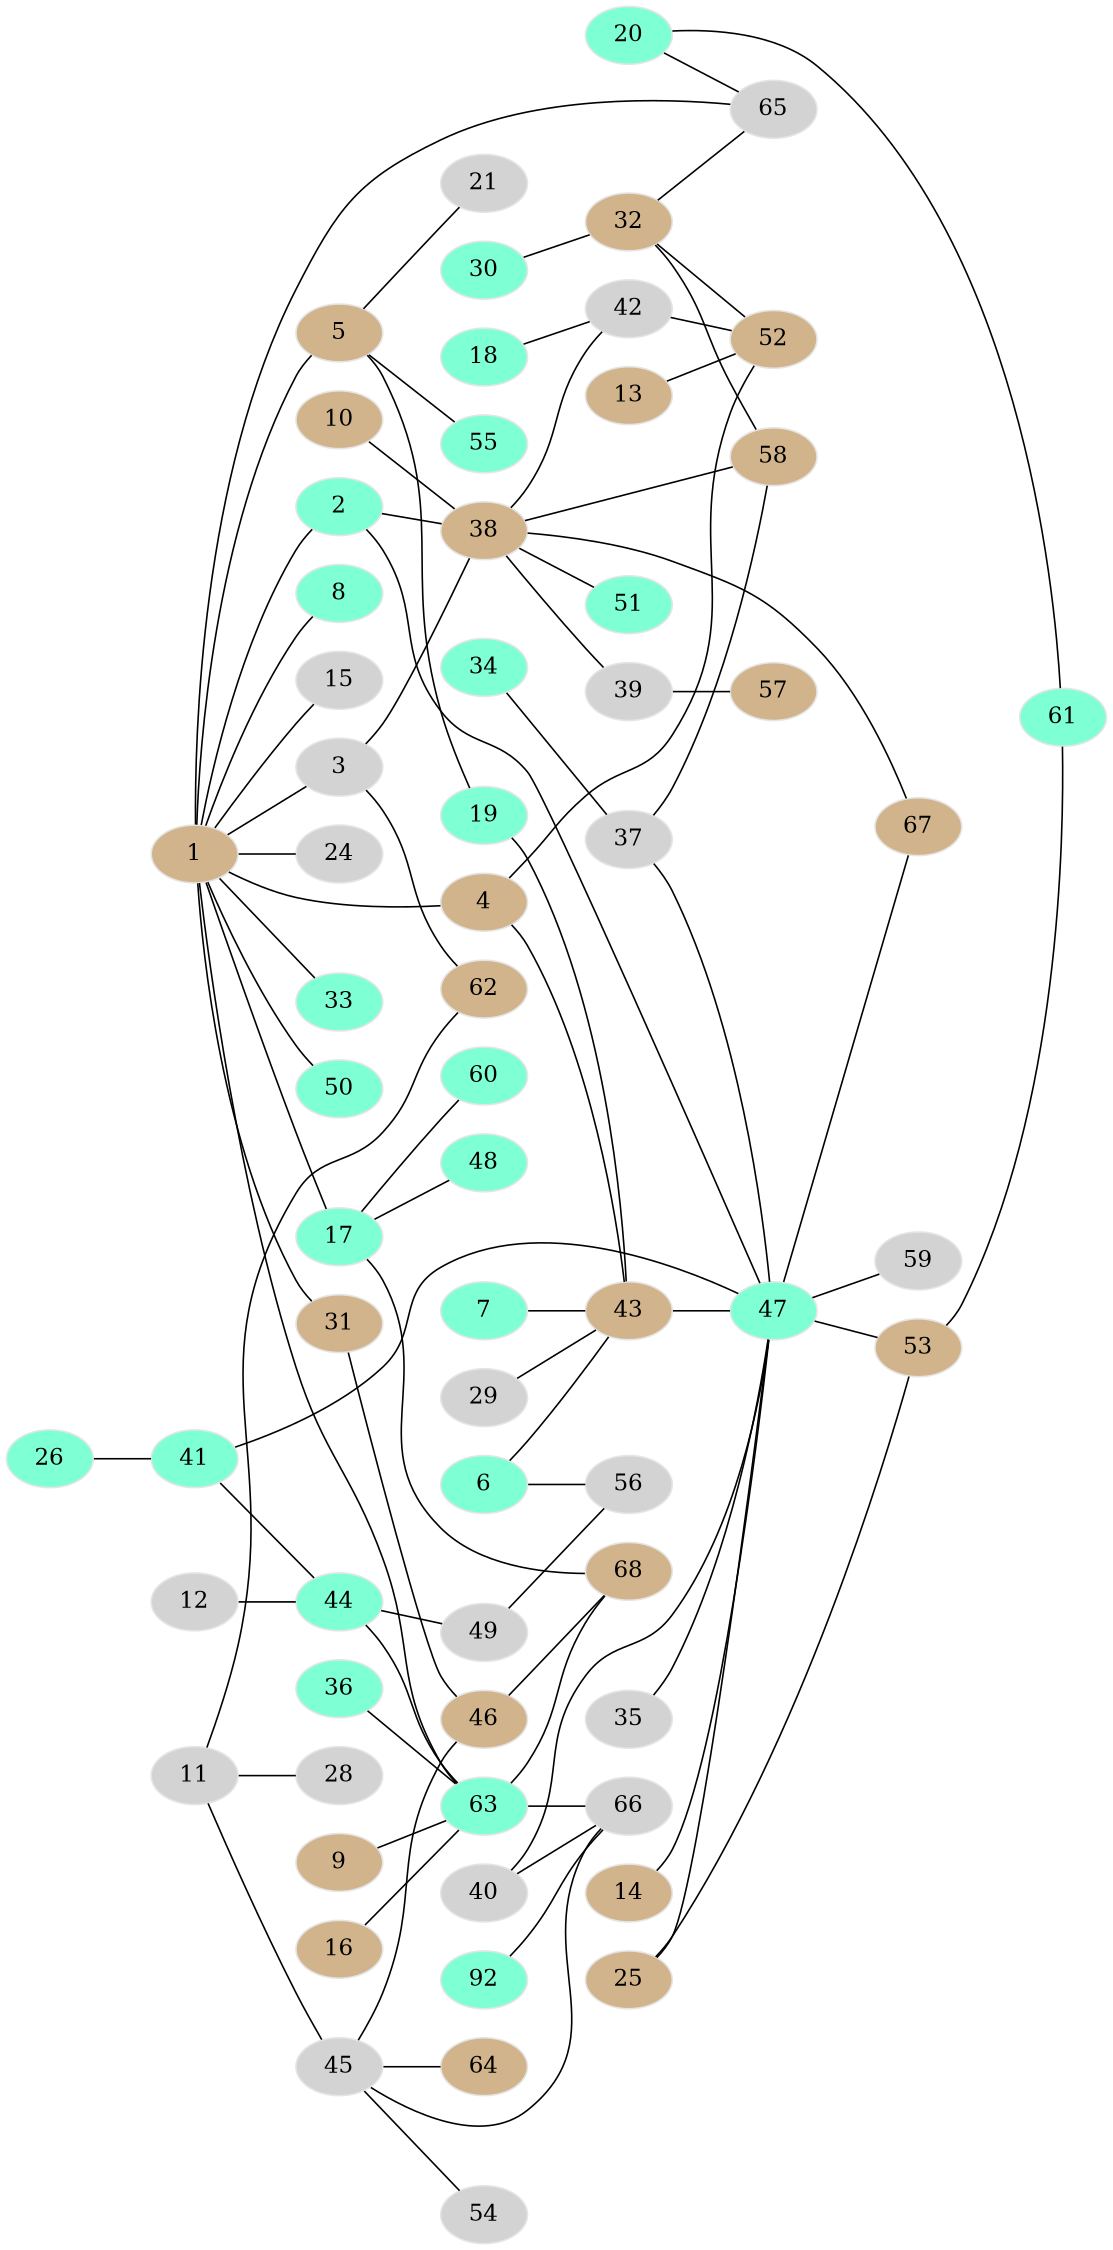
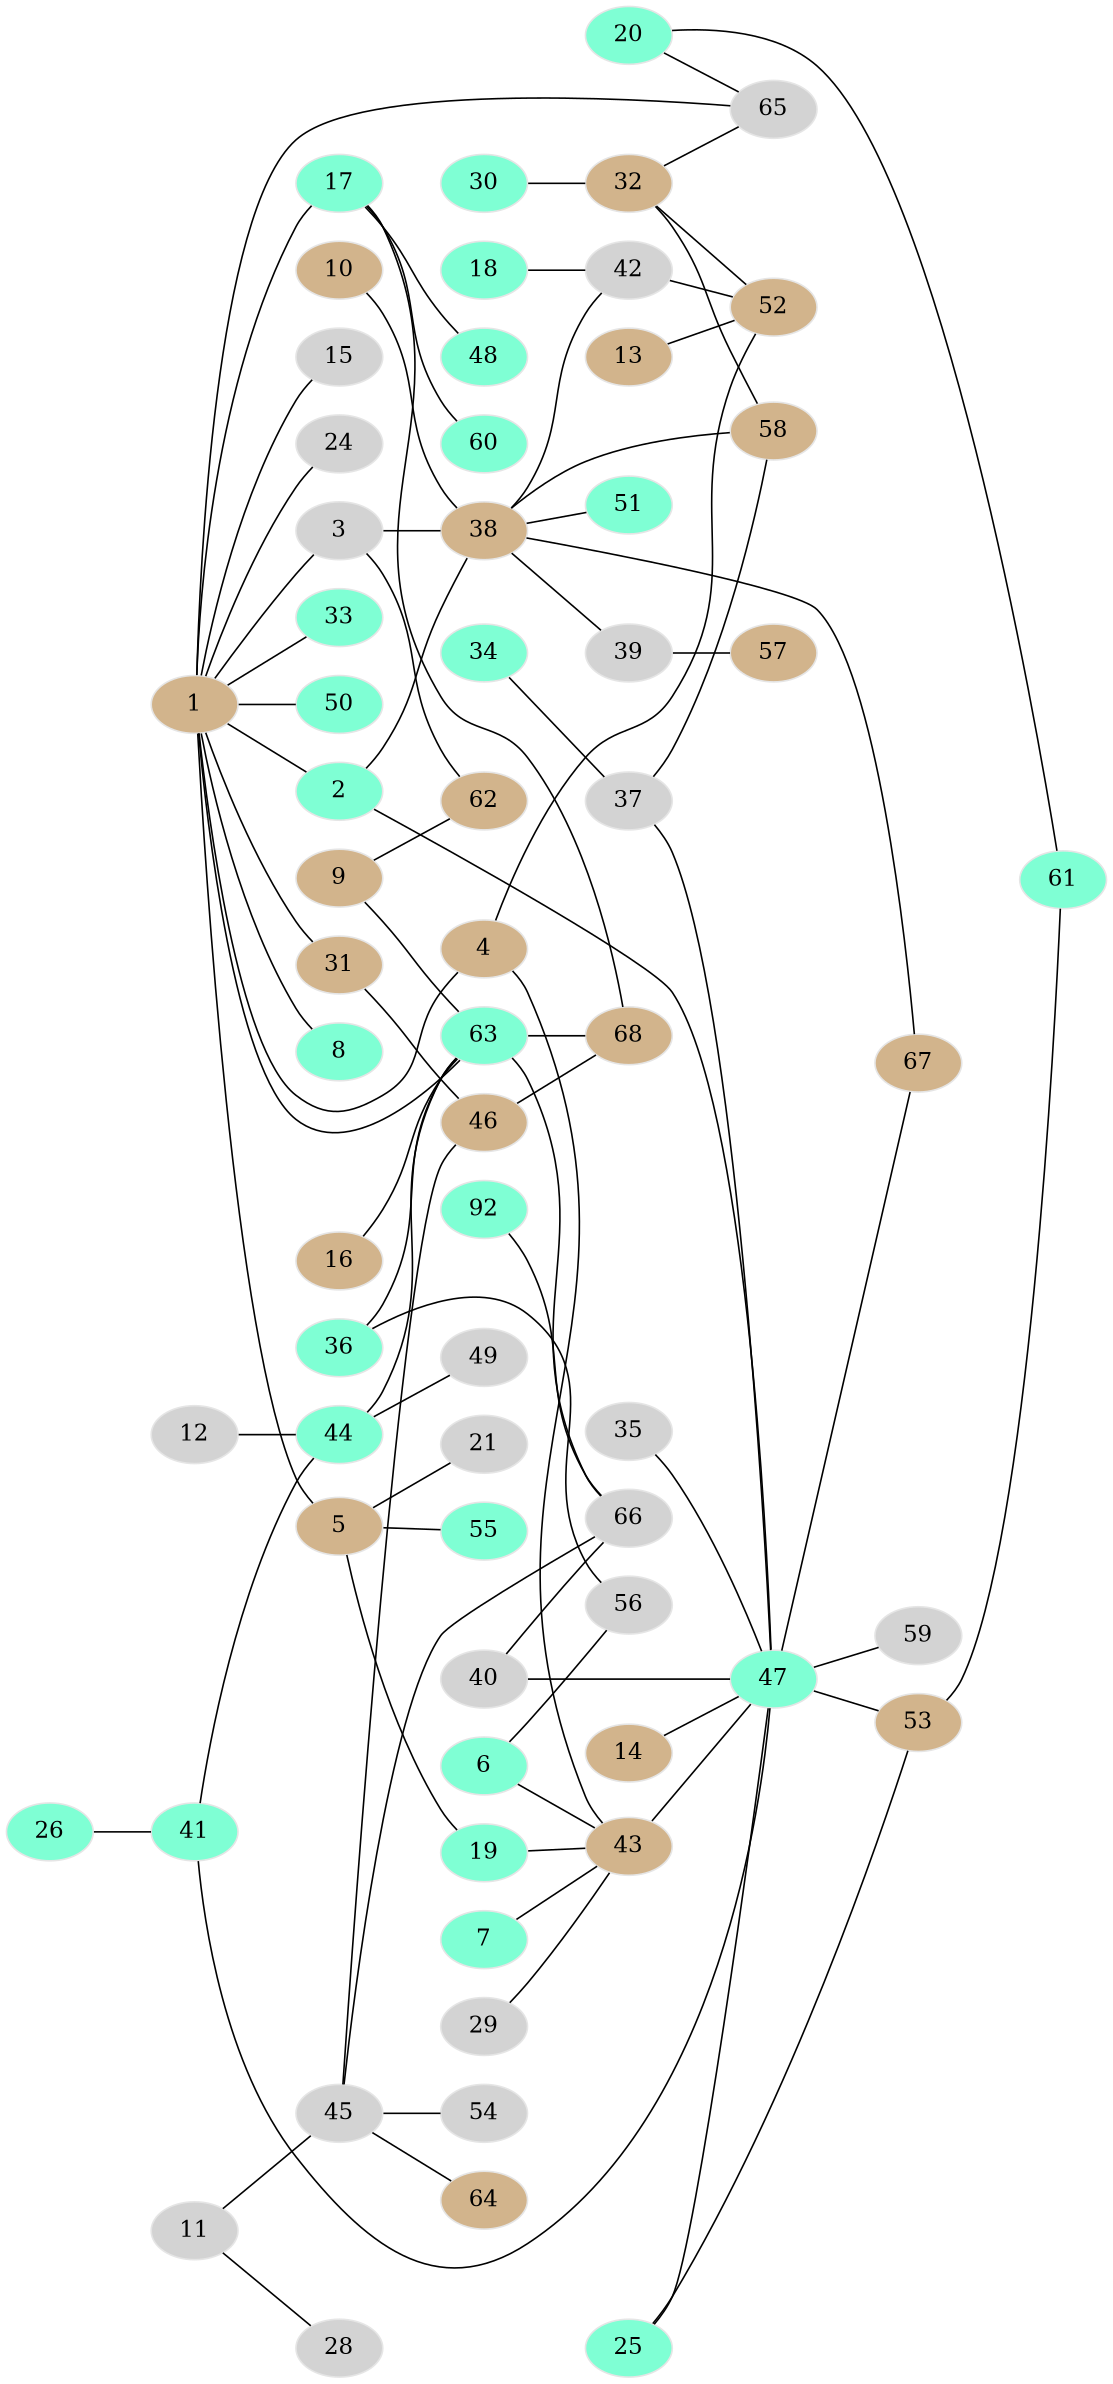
  graph {
    rankdir=LR
    node [color=gray90 fillcolor=aquamarine style=filled]
    edge [weight=1.0]
    1 [fillcolor=tan]
    2
    3 [fillcolor=lightgrey]
    4 [fillcolor=tan]
    5 [fillcolor=tan]
    8
    15 [fillcolor=lightgrey]
    17
    24 [fillcolor=lightgrey]
    31 [fillcolor=tan]
    33
    50
    63
    65 [fillcolor=lightgrey]
    38 [fillcolor=tan]
    47
    62 [fillcolor=tan]
    43 [fillcolor=tan]
    52 [fillcolor=tan]
    19
    21 [fillcolor=lightgrey]
    55
    48
    60
    68 [fillcolor=tan]
    46 [fillcolor=tan]
    66 [fillcolor=lightgrey]
    42 [fillcolor=lightgrey]
    58 [fillcolor=tan]
    39 [fillcolor=lightgrey]
    51
    67 [fillcolor=tan]
    53 [fillcolor=tan]
    59 [fillcolor=lightgrey]
    6
    56 [fillcolor=lightgrey]
    7
    9 [fillcolor=tan]
    10 [fillcolor=tan]
    11 [fillcolor=lightgrey]
    28 [fillcolor=lightgrey]
    45 [fillcolor=lightgrey]
    54 [fillcolor=lightgrey]
    64 [fillcolor=tan]
    12 [fillcolor=lightgrey]
    44
    49 [fillcolor=lightgrey]
    13 [fillcolor=tan]
    14 [fillcolor=tan]
    16 [fillcolor=tan]
    18
    20
    61
    n54 [label=92]
    32 [fillcolor=tan]
-   25 [fillcolor=tan]
+   25
    26
    41
    29 [fillcolor=lightgrey]
    30
    37 [fillcolor=lightgrey]
    34
    35 [fillcolor=lightgrey]
    36
    57 [fillcolor=tan]
    40 [fillcolor=lightgrey]
    1 -- 2
    1 -- 3
    1 -- 4
    1 -- 5
    1 -- 8
    1 -- 15
    1 -- 17
    1 -- 24
    1 -- 31
    1 -- 33
    1 -- 50
    1 -- 63
    1 -- 65
    2 -- 38
    2 -- 47
    3 -- 38
    3 -- 62
    4 -- 43
    4 -- 52
    5 -- 19
    5 -- 21
    5 -- 55
    17 -- 48
    17 -- 60
    17 -- 68
    31 -- 46
    63 -- 68
    63 -- 66
    38 -- 42
    38 -- 58
    38 -- 39
    38 -- 51
    38 -- 67
    47 -- 67
    47 -- 53
    47 -- 59
    43 -- 47
    19 -- 43
    46 -- 68
    42 -- 52
    39 -- 57
    53 -- 61
    6 -- 43
    6 -- 56
    7 -- 43
    9 -- 63
    10 -- 38
-   11 -- 62
+   9 -- 62
    11 -- 28
    11 -- 45
    45 -- 46
    45 -- 66
    45 -- 54
    45 -- 64
    12 -- 44
    44 -- 63
    44 -- 49
-   49 -- 56
+   36 -- 56
    13 -- 52
    14 -- 47
    16 -- 63
    18 -- 42
    20 -- 65
    20 -- 61
    n54 -- 66
    32 -- 65
    32 -- 52
    32 -- 58
    25 -- 47
    25 -- 53
    26 -- 41
    41 -- 47
    41 -- 44
    29 -- 43
    30 -- 32
    37 -- 47
    37 -- 58
    34 -- 37
    35 -- 47
    36 -- 63
    40 -- 47
    40 -- 66
  }
